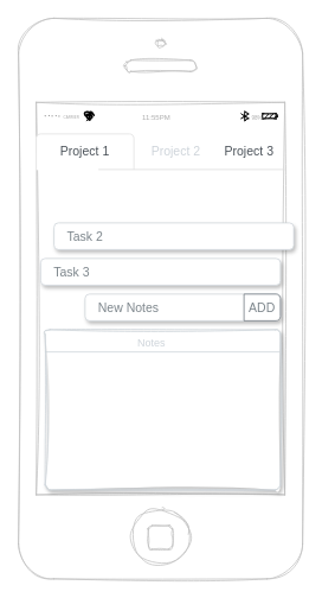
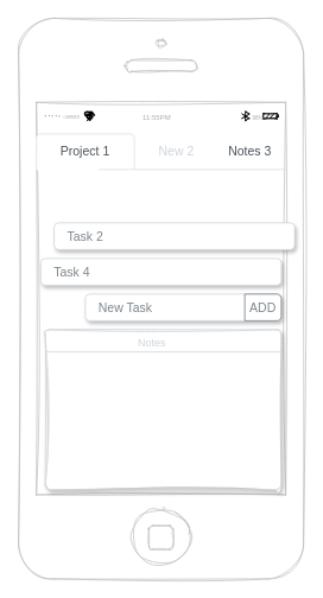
  <mxCell id="0" />
  <mxCell id="1" parent="0" />
  <mxCell id="2" value="" style="group" vertex="1" connectable="0" parent="1"><mxGeometry width="320" height="630" as="geometry" x="20" y="20" /></mxCell>
  <mxCell id="3" value="" style="html=1;verticalLabelPosition=bottom;labelBackgroundColor=#ffffff;verticalAlign=top;shadow=0;dashed=0;strokeWidth=1;shape=mxgraph.ios7.misc.iphone;strokeColor=#c0c0c0;sketch=1;curveFitting=1;jiggle=2;" vertex="1" parent="2"><mxGeometry width="320" height="630" as="geometry" /></mxCell>
  <mxCell id="4" value="" style="html=1;strokeWidth=1;shadow=0;dashed=0;shape=mxgraph.ios7ui.appBar;fillColor=#ffffff;gradientColor=none;hachureGap=4;pointerEvents=0;movable=1;resizable=1;rotatable=1;deletable=1;editable=1;locked=0;connectable=1;sketch=1;curveFitting=1;jiggle=2;" vertex="1" parent="2"><mxGeometry x="25" y="100" width="270" height="20" as="geometry" /></mxCell>
  <mxCell id="5" value="CARRIER" style="shape=rect;sketch=0;align=left;fontSize=8;spacingLeft=24;fontSize=4;fontColor=#aaaaaa;strokeColor=none;fillColor=none;spacingTop=4;hachureGap=4;pointerEvents=0;html=1;" vertex="1" parent="4"><mxGeometry y="0.5" width="50" height="13" relative="1" as="geometry"><mxPoint y="-6.5" as="offset" /></mxGeometry></mxCell>
  <mxCell id="6" value="11:55PM" style="shape=rect;sketch=0;fontSize=8;fontColor=#aaaaaa;strokeColor=none;fillColor=none;spacingTop=4;hachureGap=4;pointerEvents=0;html=1;" vertex="1" parent="4"><mxGeometry x="0.5" y="0.5" width="50" height="13" relative="1" as="geometry"><mxPoint x="-30" y="-6.5" as="offset" /></mxGeometry></mxCell>
  <mxCell id="7" value="98%" style="shape=rect;align=right;fontSize=8;spacingRight=19;fontSize=6;fontColor=#aaaaaa;strokeColor=none;fillColor=none;spacingTop=4;sketch=0;hachureGap=4;pointerEvents=0;html=1;" vertex="1" parent="4"><mxGeometry x="1" y="0.5" width="45" height="13" relative="1" as="geometry"><mxPoint x="-45" y="-6.5" as="offset" /></mxGeometry></mxCell>
  <mxCell id="8" value="Project 1" style="html=1;shadow=0;dashed=0;shape=mxgraph.bootstrap.tabTop;strokeColor=#DFDFDF;fillColor=#ffffff;rSize=5;perimeter=none;whiteSpace=wrap;resizeWidth=1;align=center;spacing=20;fontSize=14;fontColor=#4B5259;" vertex="1" parent="2"><mxGeometry x="20" y="130" width="110" height="40" as="geometry" /></mxCell>
- <mxCell id="9" value="Project 2" style="strokeColor=none;fillColor=none;rSize=5;perimeter=none;whiteSpace=wrap;resizeWidth=1;align=center;spacing=20;fontSize=14;fontColor=#CED4DA;" vertex="1" parent="2"><mxGeometry x="130" y="130" width="95" height="40" as="geometry" /></mxCell>
- <mxCell id="10" value="Project 3" style="strokeColor=none;fillColor=none;rSize=5;perimeter=none;whiteSpace=wrap;resizeWidth=1;align=center;spacing=20;fontSize=14;fontColor=#CED4DA;fontColor=#4B5259;textShadow=0;" vertex="1" parent="2"><mxGeometry x="210" y="130" width="100" height="40" as="geometry" /></mxCell>
+ <mxCell id="9" value="New 2" style="strokeColor=none;fillColor=none;rSize=5;perimeter=none;whiteSpace=wrap;resizeWidth=1;align=center;spacing=20;fontSize=14;fontColor=#CED4DA;" vertex="1" parent="2"><mxGeometry x="130" y="130" width="95" height="40" as="geometry" /></mxCell>
+ <mxCell id="10" value="Notes 3" style="strokeColor=none;fillColor=none;rSize=5;perimeter=none;whiteSpace=wrap;resizeWidth=1;align=center;spacing=20;fontSize=14;fontColor=#CED4DA;fontColor=#4B5259;textShadow=0;" vertex="1" parent="2"><mxGeometry x="210" y="130" width="100" height="40" as="geometry" /></mxCell>
  <mxCell id="11" value="" style="shape=line;strokeColor=#dddddd;" vertex="1" parent="2"><mxGeometry x="90" y="165" width="210" height="10" as="geometry" /></mxCell>
  <mxCell id="12" value="Task 2" style="html=1;shadow=1;dashed=0;shape=mxgraph.bootstrap.rrect;rSize=5;strokeColor=#CED4DA;html=1;whiteSpace=wrap;fillColor=#FFFFFF;fontColor=#7D868C;align=left;spacingLeft=0;spacing=15;fontSize=14;" vertex="1" parent="2"><mxGeometry x="40" y="230" width="270" height="30" as="geometry" /></mxCell>
- <mxCell id="13" value="Task 3" style="html=1;shadow=1;dashed=0;shape=mxgraph.bootstrap.rrect;rSize=5;strokeColor=#CED4DA;html=1;whiteSpace=wrap;fillColor=#FFFFFF;fontColor=#7D868C;align=left;spacingLeft=0;spacing=15;fontSize=14;" vertex="1" parent="2"><mxGeometry x="25" y="270" width="270" height="30" as="geometry" /></mxCell>
- <mxCell id="14" value="New Notes" style="html=1;shadow=1;dashed=0;shape=mxgraph.bootstrap.rrect;rSize=5;strokeColor=#CED4DA;html=1;whiteSpace=wrap;fillColor=#FFFFFF;fontColor=#7D868C;align=left;spacingLeft=0;spacing=15;fontSize=14;" vertex="1" parent="2"><mxGeometry x="75" y="310" width="220" height="30" as="geometry" /></mxCell>
+ <mxCell id="13" value="Task 4" style="html=1;shadow=1;dashed=0;shape=mxgraph.bootstrap.rrect;rSize=5;strokeColor=#CED4DA;html=1;whiteSpace=wrap;fillColor=#FFFFFF;fontColor=#7D868C;align=left;spacingLeft=0;spacing=15;fontSize=14;" vertex="1" parent="2"><mxGeometry x="25" y="270" width="270" height="30" as="geometry" /></mxCell>
+ <mxCell id="14" value="New Task" style="html=1;shadow=1;dashed=0;shape=mxgraph.bootstrap.rrect;rSize=5;strokeColor=#CED4DA;html=1;whiteSpace=wrap;fillColor=#FFFFFF;fontColor=#7D868C;align=left;spacingLeft=0;spacing=15;fontSize=14;" vertex="1" parent="2"><mxGeometry x="75" y="310" width="220" height="30" as="geometry" /></mxCell>
  <mxCell id="15" value="ADD" style="html=1;shadow=0;dashed=0;shape=mxgraph.bootstrap.rightButton;strokeColor=#6C757D;gradientColor=inherit;fontColor=inherit;fillColor=inherit;rSize=5;perimeter=none;whiteSpace=wrap;resizeHeight=1;fontSize=14;" vertex="1" parent="14"><mxGeometry x="1" width="41" height="30" relative="1" as="geometry"><mxPoint x="-41" as="offset" /></mxGeometry></mxCell>
  <mxCell id="16" value="" style="rounded=1;whiteSpace=wrap;html=1;arcSize=3;strokeColor=#CED4DA;sketch=1;curveFitting=1;jiggle=2;shadow=1;" vertex="1" parent="2"><mxGeometry x="30" y="350" width="265" height="180" as="geometry" /></mxCell>
  <mxCell id="17" value="" style="line;strokeWidth=1;html=1;strokeColor=#CED4DA;" vertex="1" parent="2"><mxGeometry x="30" y="370" width="265" height="10" as="geometry" /></mxCell>
  <mxCell id="18" value="&lt;font color=&quot;#ced4da&quot;&gt;Notes&lt;/font&gt;" style="text;html=1;align=center;verticalAlign=middle;whiteSpace=wrap;rounded=0;" vertex="1" parent="2"><mxGeometry x="120" y="350" width="60" height="30" as="geometry" /></mxCell>
